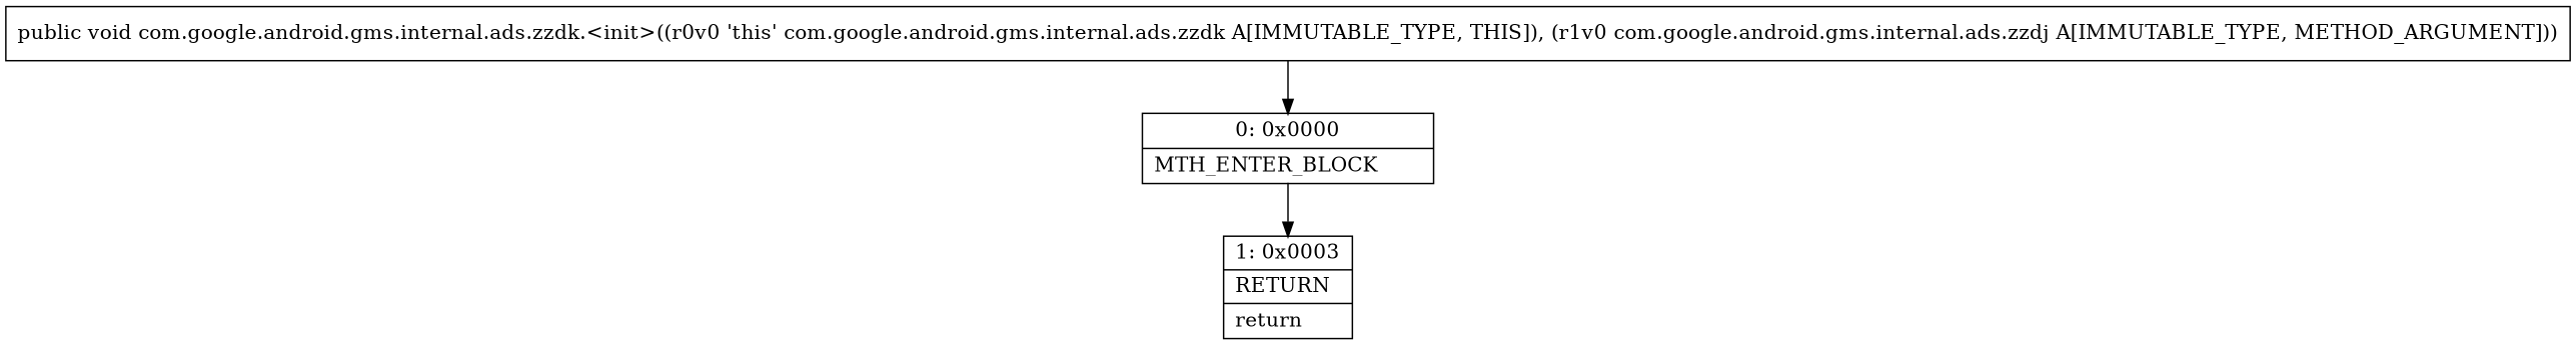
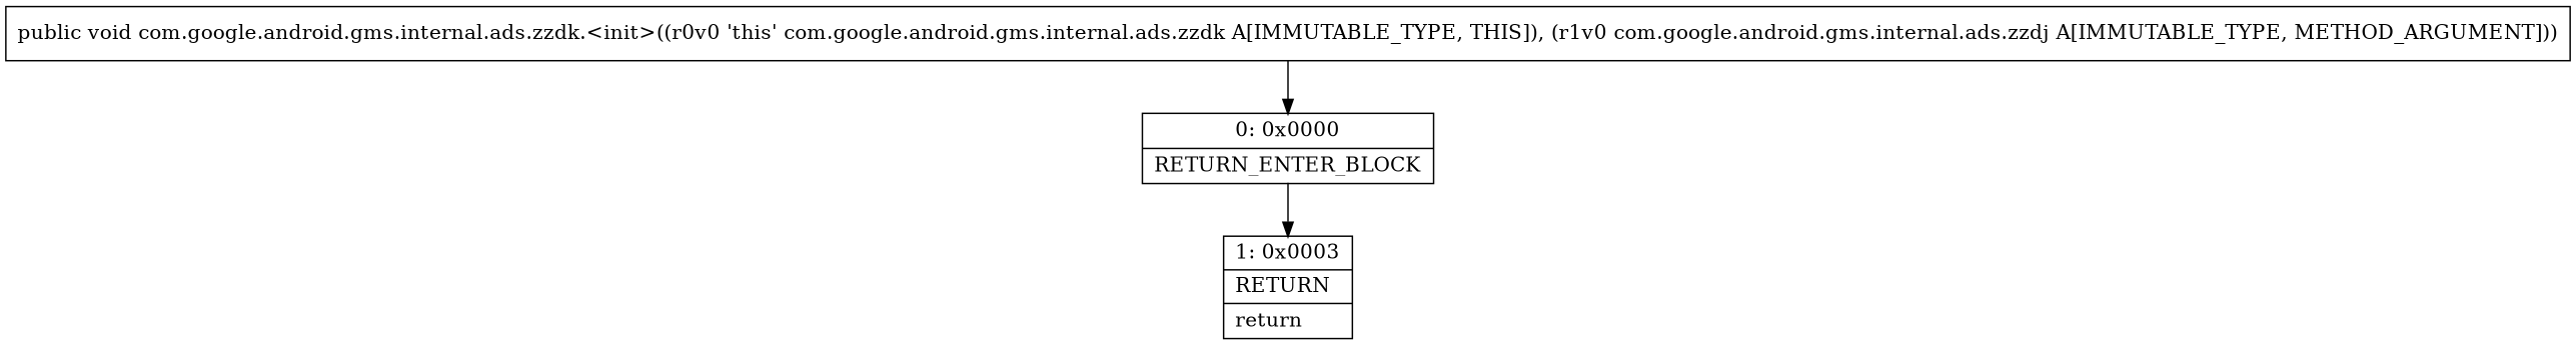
  digraph {
    node [shape=record]
-   n1 [label="{0\:\ 0x0000|MTH_ENTER_BLOCK\l}"]
+   n1 [label="{0\:\ 0x0000|RETURN_ENTER_BLOCK\l}"]
    n2 [label="{1\:\ 0x0003|RETURN\l|return\l}"]
    n3 [label="{public void com.google.android.gms.internal.ads.zzdk.\<init\>((r0v0 'this' com.google.android.gms.internal.ads.zzdk A[IMMUTABLE_TYPE, THIS]), (r1v0 com.google.android.gms.internal.ads.zzdj A[IMMUTABLE_TYPE, METHOD_ARGUMENT])) }"]
    n1 -> n2
    n3 -> n1
  }
